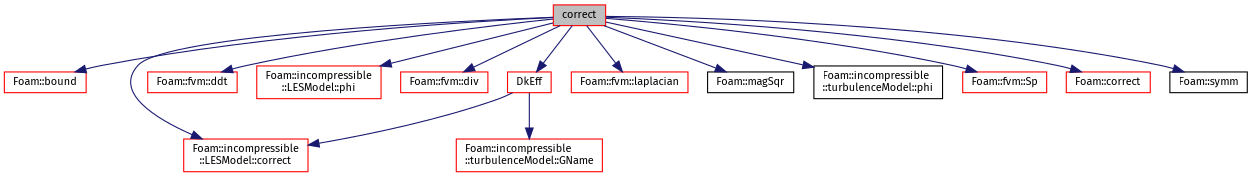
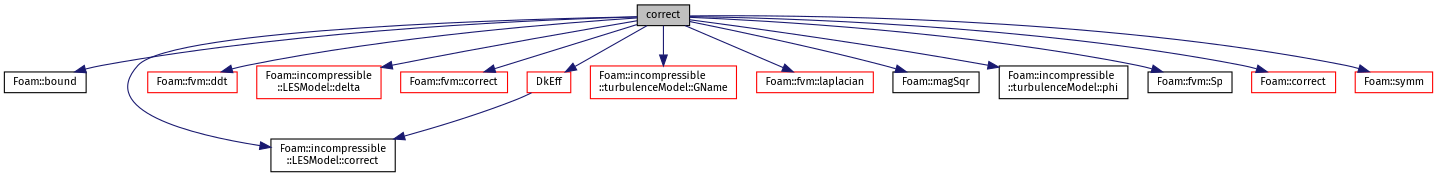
  digraph {
    fontname="Fira Sans"
    rankdir=TB
    node [color=red fontname="Fira Sans" fontsize=10 shape=record]
    edge [color=midnightblue fontname="Fira Sans" fontsize=10 labelfontname=FreeSans labelfontsize=10 style=solid]
-   n1 [fillcolor=grey75 fontcolor=black height=0.2 label=correct style=filled width=0.4]
-   n2 [height=0.2 label="Foam::bound" width=0.4]
-   n3 [height=0.2 label="Foam::incompressible\l::LESModel::correct" width=0.4]
+   n1 [color=black fillcolor=grey75 fontcolor=black height=0.2 label=correct style=filled width=0.4]
+   n2 [color=black height=0.2 label="Foam::bound" width=0.4]
+   n3 [color=black height=0.2 label="Foam::incompressible\l::LESModel::correct" width=0.4]
    n4 [height=0.2 label="Foam::fvm::ddt" width=0.4]
-   n5 [height=0.2 label="Foam::incompressible\l::LESModel::phi" width=0.4]
-   n6 [height=0.2 label="Foam::fvm::div" width=0.4]
+   n5 [height=0.2 label="Foam::incompressible\l::LESModel::delta" width=0.4]
+   n6 [height=0.2 label="Foam::fvm::correct" width=0.4]
    n7 [height=0.2 label=DkEff width=0.4]
    n8 [height=0.2 label="Foam::incompressible\l::turbulenceModel::GName" width=0.4]
    n9 [height=0.2 label="Foam::fvm::laplacian" width=0.4]
    n10 [color=black height=0.2 label="Foam::magSqr" width=0.4]
    n11 [color=black height=0.2 label="Foam::incompressible\l::turbulenceModel::phi" width=0.4]
-   n12 [height=0.2 label="Foam::fvm::Sp" width=0.4]
+   n12 [color=black height=0.2 label="Foam::fvm::Sp" width=0.4]
    n13 [height=0.2 label="Foam::correct" width=0.4]
-   n14 [color=black height=0.2 label="Foam::symm" width=0.4]
+   n14 [height=0.2 label="Foam::symm" width=0.4]
    n1 -> n2
    n1 -> n3
    n1 -> n4
    n1 -> n5
    n1 -> n6
    n1 -> n7
-   n7 -> n8
+   n1 -> n8
    n1 -> n9
    n1 -> n10
    n1 -> n11
    n1 -> n12
    n1 -> n13
    n1 -> n14
    n7 -> n3
  }
